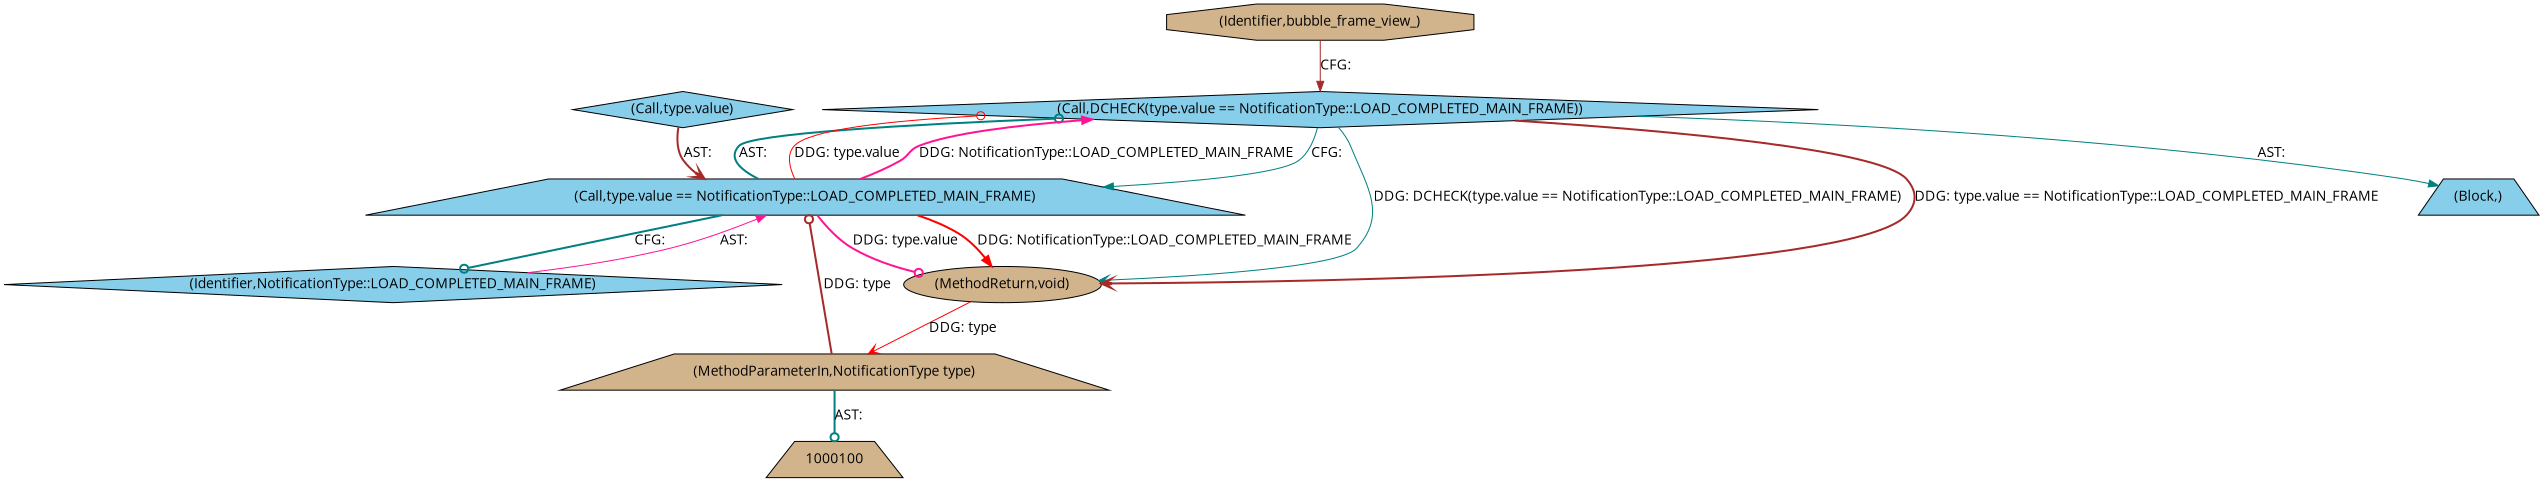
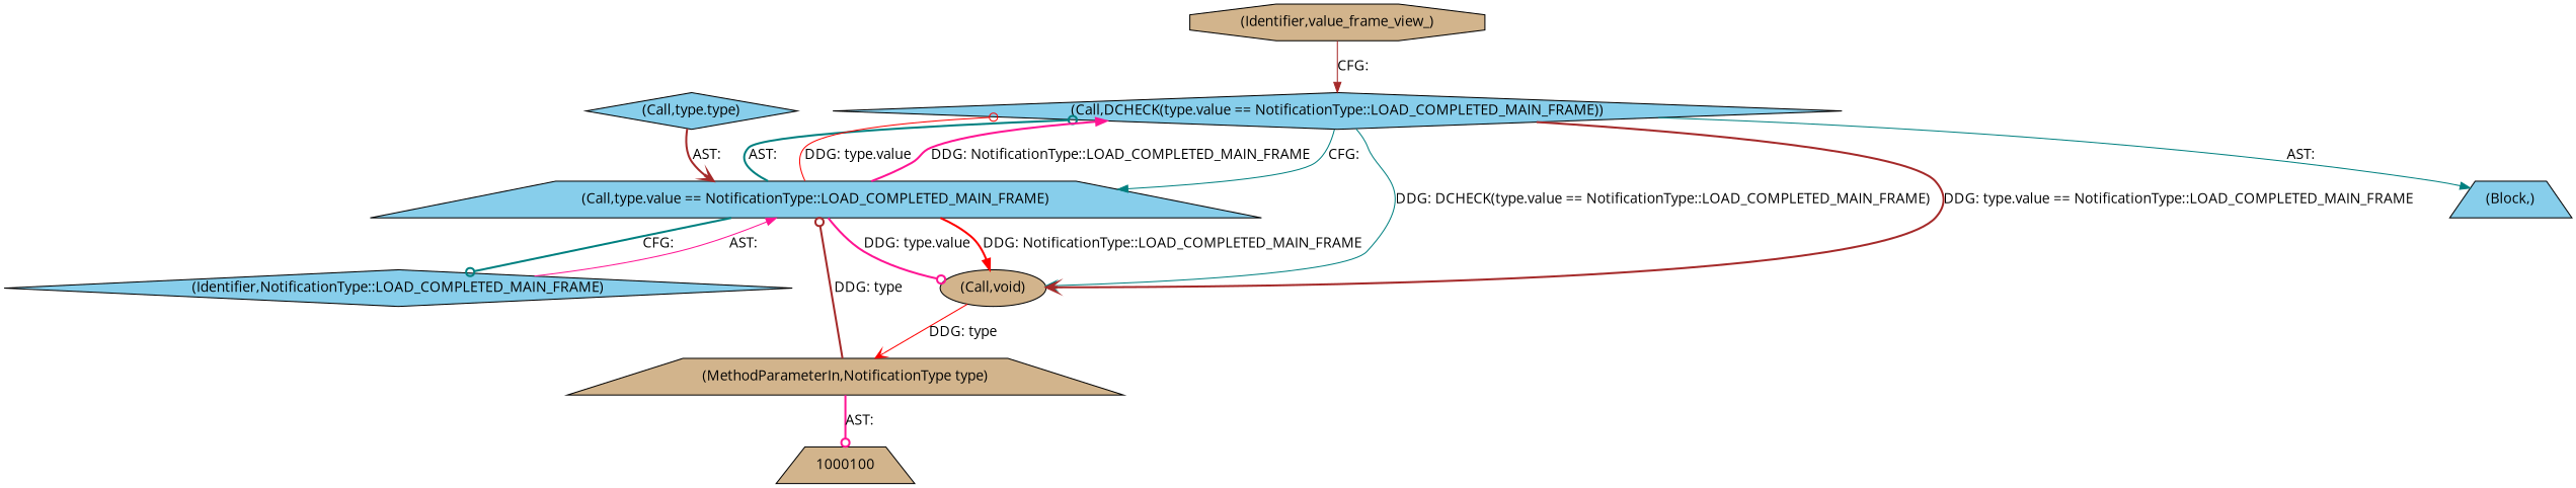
  digraph {
    fontname="Open Sans"
    node [fillcolor=skyblue fontname="Open Sans" shape=trapezium style=filled]
    edge [arrowhead=normal color=teal fontname="Open Sans" style=bold]
    n1 [label="(Call,DCHECK(type.value == NotificationType::LOAD_COMPLETED_MAIN_FRAME))" shape=diamond]
    n2 [label="(Call,type.value == NotificationType::LOAD_COMPLETED_MAIN_FRAME)"]
-   n3 [fillcolor=tan label="(MethodReturn,void)" shape=ellipse]
+   n3 [fillcolor=tan label="(Call,void)" shape=ellipse]
    n4 [label="(Block,)"]
    n5 [label="(Identifier,NotificationType::LOAD_COMPLETED_MAIN_FRAME)" shape=diamond]
    n6 [fillcolor=tan label="(MethodParameterIn,NotificationType type)"]
    1000100 [fillcolor=tan]
-   n8 [label="(Call,type.value)" shape=diamond]
-   n9 [fillcolor=tan label="(Identifier,bubble_frame_view_)" shape=octagon]
+   n8 [label="(Call,type.type)" shape=diamond]
+   n9 [fillcolor=tan label="(Identifier,value_frame_view_)" shape=octagon]
    n1 -> n2 [label="CFG: " style=solid]
    n1 -> n3 [arrowhead=vee label="DDG: DCHECK(type.value == NotificationType::LOAD_COMPLETED_MAIN_FRAME)" style=solid]
    n1 -> n3 [arrowhead=vee color=brown label="DDG: type.value == NotificationType::LOAD_COMPLETED_MAIN_FRAME"]
    n1 -> n4 [label="AST: " style=solid]
    n2 -> n1 [arrowhead=odot label="AST: "]
    n2 -> n1 [arrowhead=odot color=red label="DDG: type.value" style=solid]
    n2 -> n1 [color=deeppink label="DDG: NotificationType::LOAD_COMPLETED_MAIN_FRAME"]
    n2 -> n3 [arrowhead=odot color=deeppink label="DDG: type.value"]
    n2 -> n3 [color=red label="DDG: NotificationType::LOAD_COMPLETED_MAIN_FRAME"]
    n2 -> n5 [arrowhead=odot label="CFG: "]
    n3 -> n6 [arrowhead=vee color=red label="DDG: type" style=solid]
    n5 -> n2 [color=deeppink label="AST: " style=solid]
    n6 -> n2 [arrowhead=odot color=brown label="DDG: type"]
-   n6 -> 1000100 [arrowhead=odot label="AST: "]
+   n6 -> 1000100 [arrowhead=odot color=deeppink label="AST: "]
    n8 -> n2 [arrowhead=vee color=brown label="AST: "]
    n9 -> n1 [color=brown label="CFG: " style=solid]
  }
